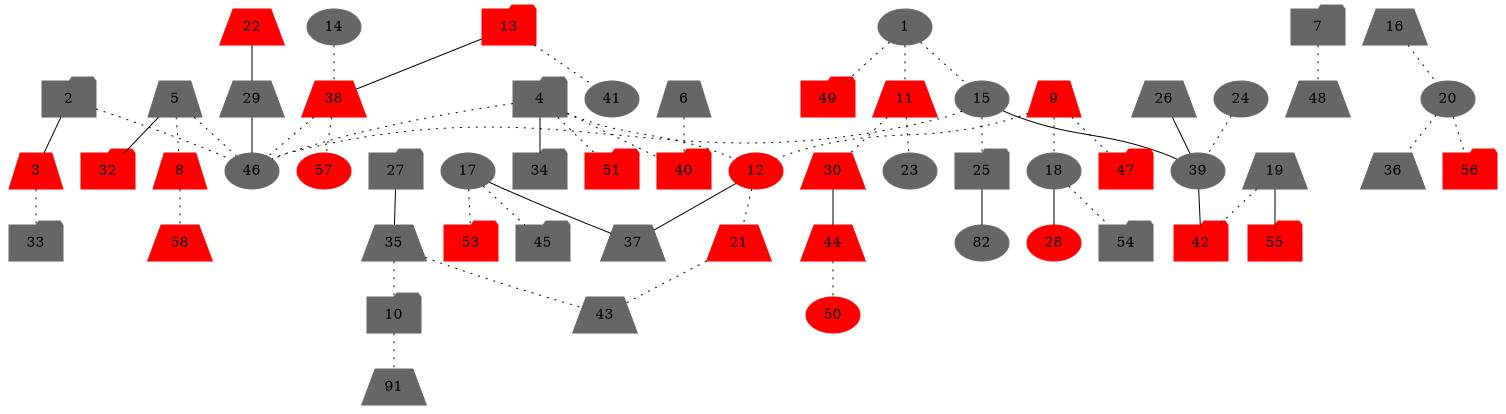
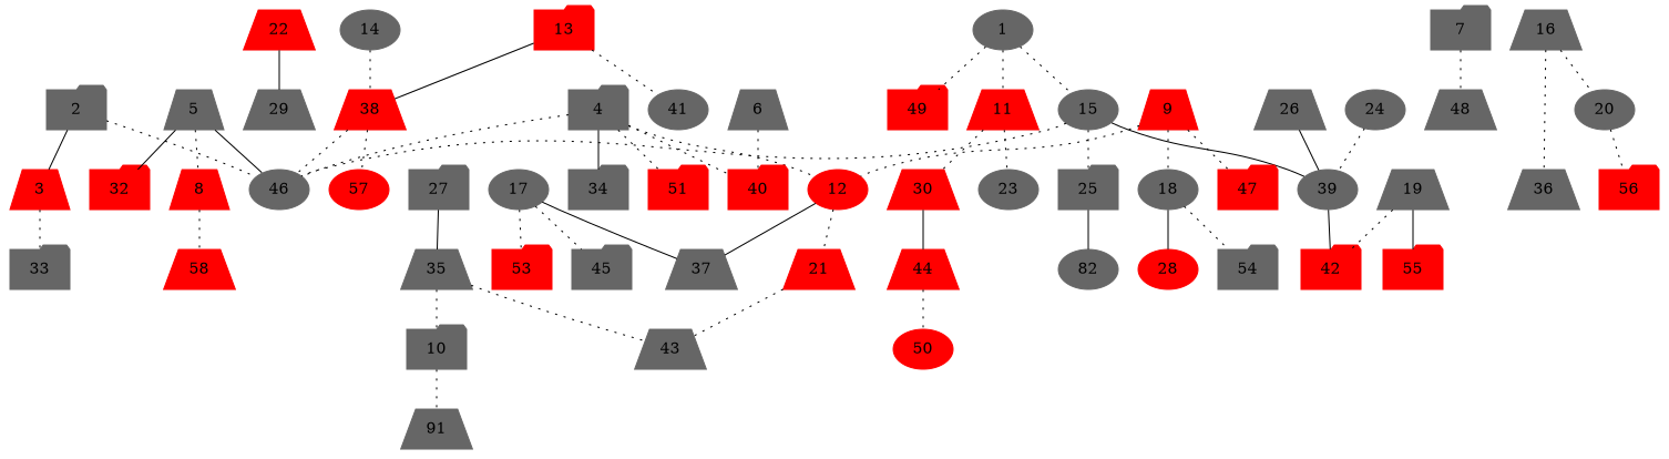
  graph {
    node [color=gray40 shape=trapezium style=filled]
    edge [style=dotted weight=1.0]
    1 [shape=ellipse]
    11 [color=red]
    15 [shape=ellipse]
    49 [color=red shape=folder]
    23 [shape=ellipse]
    30 [color=red]
    46 [shape=ellipse]
    25 [shape=folder]
    39 [shape=ellipse]
    2 [shape=folder]
    3 [color=red]
    33 [shape=folder]
    7 [shape=folder]
    48
    4 [shape=folder]
    12 [color=red shape=ellipse]
    34 [shape=folder]
    40 [color=red shape=folder]
    51 [color=red shape=folder]
    21 [color=red]
    37
    5
    8 [color=red]
    32 [color=red shape=folder]
    58 [color=red]
    6
    10 [shape=folder]
    n28 [label=91]
    9 [color=red]
    18 [shape=ellipse]
    47 [color=red shape=folder]
    28 [color=red shape=ellipse]
    54 [shape=folder]
    44 [color=red]
    43
    13 [color=red shape=folder]
    38 [color=red]
    41 [shape=ellipse]
    57 [color=red shape=ellipse]
    14 [shape=ellipse]
    n41 [label=82 shape=ellipse]
    42 [color=red shape=folder]
    20 [shape=ellipse]
    16
    36
    56 [color=red shape=folder]
    17 [shape=ellipse]
    45 [shape=folder]
    53 [color=red shape=folder]
    19
    55 [color=red shape=folder]
    22 [color=red]
    29
    24 [shape=ellipse]
    26
    27 [shape=folder]
    35
    50 [color=red shape=ellipse]
    1 -- 11
    1 -- 15
    1 -- 49
    11 -- 23
    11 -- 30
    15 -- 46
    15 -- 25
    15 -- 39 [style=solid]
    30 -- 44 [style=solid]
    25 -- n41 [style=solid]
    39 -- 42 [style=solid]
    2 -- 46
    2 -- 3 [style=solid]
    3 -- 33
    7 -- 48
    4 -- 46
    4 -- 12
    4 -- 34 [style=solid]
    4 -- 40
    4 -- 51
    12 -- 21
    12 -- 37 [style=solid]
    21 -- 43
-   5 -- 46
+   5 -- 46 [style=solid]
    5 -- 8
    5 -- 32 [style=solid]
    8 -- 58
    6 -- 40
    10 -- n28
    9 -- 12
    9 -- 18
    9 -- 47
    18 -- 28 [style=solid]
    18 -- 54
    44 -- 50
    13 -- 38 [style=solid]
    13 -- 41
    38 -- 46
    38 -- 57
    14 -- 38
    20 -- 56
    16 -- 20
-   20 -- 36
+   16 -- 36
    17 -- 37 [style=solid]
    17 -- 45
    17 -- 53
    19 -- 42
    19 -- 55 [style=solid]
    22 -- 29 [style=solid]
-   29 -- 46 [style=solid]
    24 -- 39
    26 -- 39 [style=solid]
    27 -- 35 [style=solid]
    35 -- 10
    35 -- 43
  }
